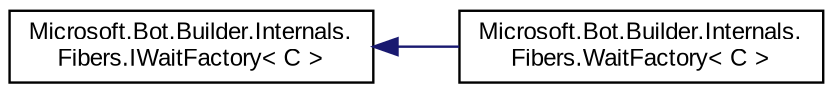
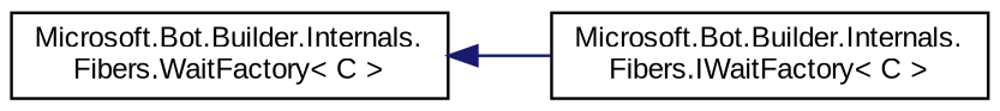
  digraph {
    rankdir=LR
    fontname="Liberation Sans"
    node [color=black fillcolor=white fontname="Liberation Sans" fontsize=10 shape=record style=filled]
    n1 [height=0.2 label="Microsoft.Bot.Builder.Internals.\lFibers.IWaitFactory\< C \>" width=0.4]
    n2 [height=0.2 label="Microsoft.Bot.Builder.Internals.\lFibers.WaitFactory\< C \>" width=0.4]
-   n1 -> n2 [color=midnightblue dir=back fontname="Liberation Sans" fontsize=10 labelfontname=Helvetica labelfontsize=10 style=solid]
+   n2 -> n1 [color=midnightblue dir=back fontname="Liberation Sans" fontsize=10 labelfontname=Helvetica labelfontsize=10 style=solid]
  }
